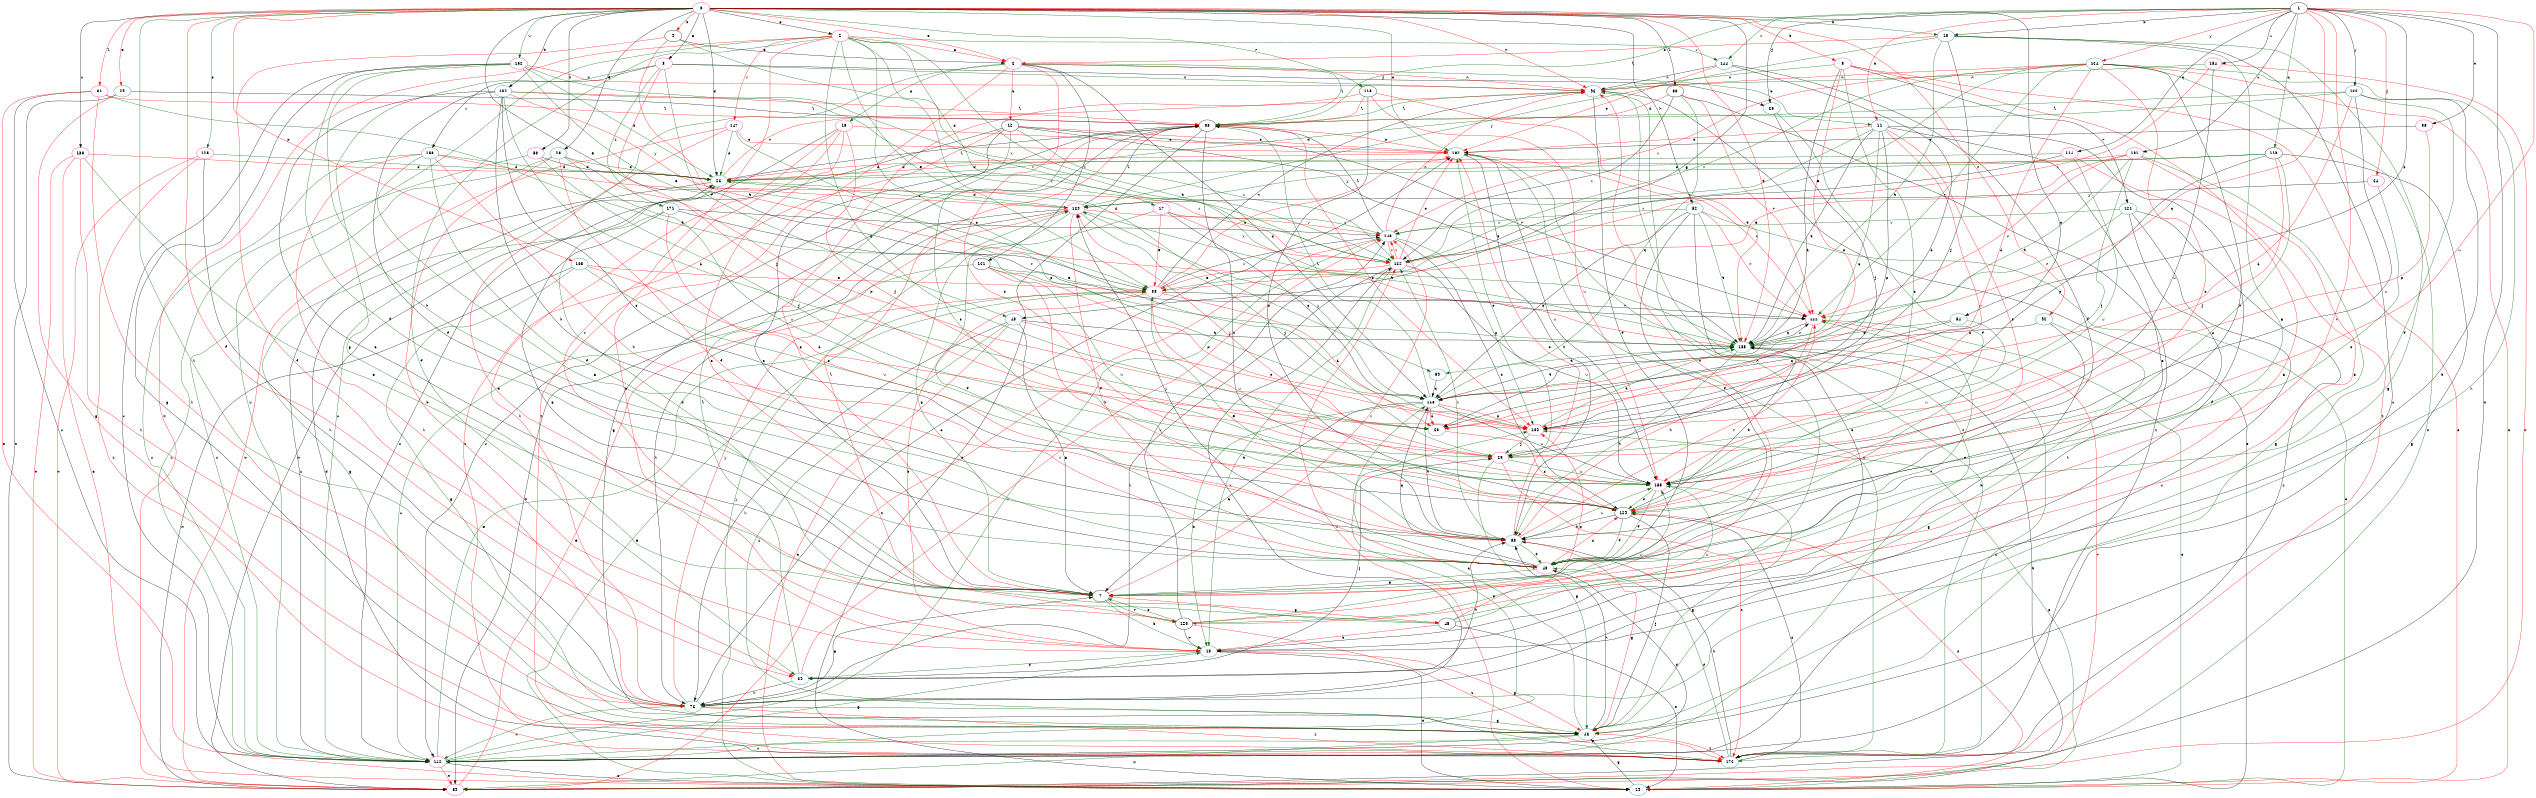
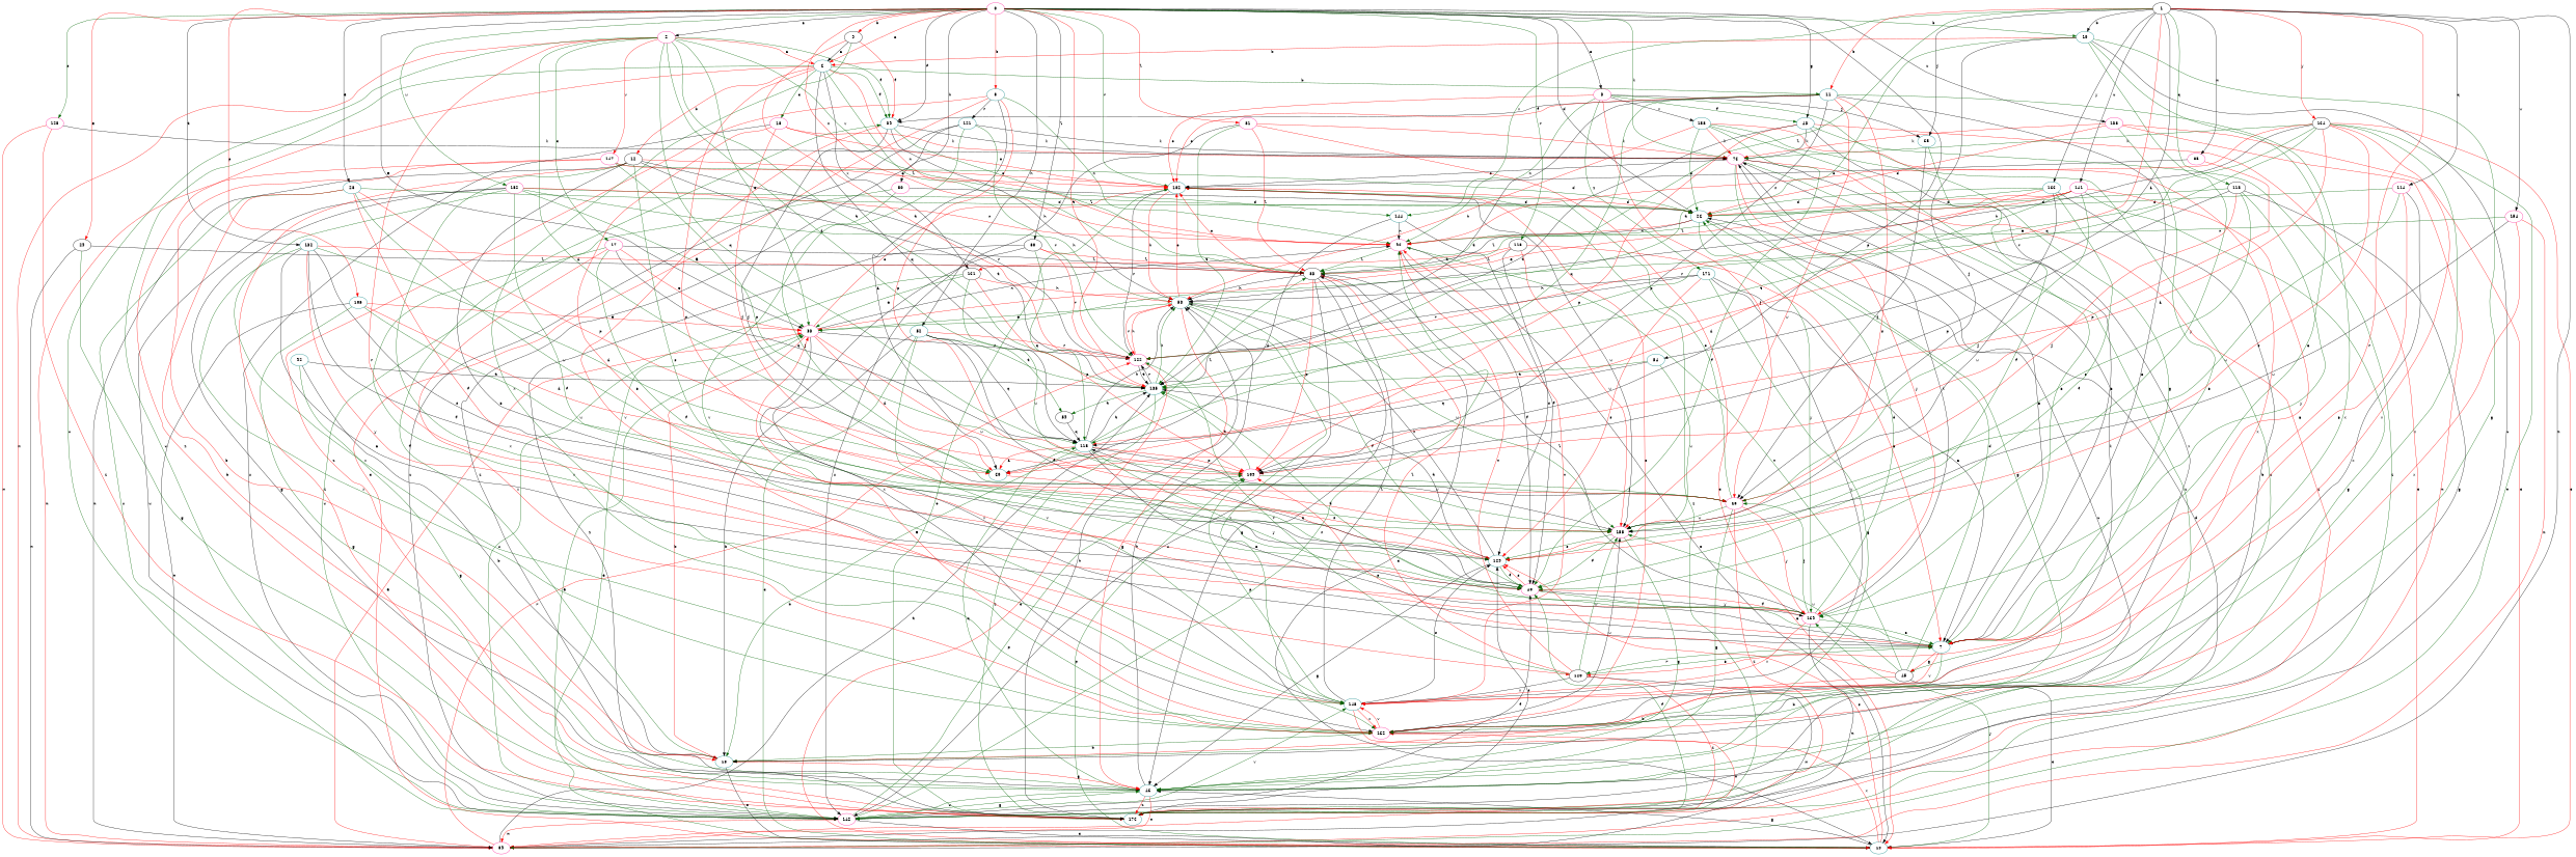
  strict digraph {
    fontname="DejaVu Sans Mono"
    node [color=teal fontname="DejaVu Sans Mono"]
    edge [color=darkgreen fontname="DejaVu Sans Mono"]
    0 [color=deeppink]
    2 [color=deeppink]
    3 [color=deeppink]
-   6 [color=deeppink]
-   8 [color=deeppink]
+   6
+   8
    9 [color=black]
    10
    26
    28
-   29
+   29 [color=black]
    33 [color=deeppink]
    39
    43
    50 [color=deeppink]
    52
-   76
+   76 [color=deeppink]
    80 [color=black]
    81 [color=deeppink]
    92
-   96
+   96 [color=deeppink]
    102
    105
    109 [color=deeppink]
    118 [color=black]
    125 [color=deeppink]
    132
    135
    138 [color=deeppink]
    152 [color=deeppink]
    89 [color=deeppink]
    115
    120 [color=black]
    144
    17 [color=deeppink]
-   59
+   59 [color=black]
    60
    142 [color=deeppink]
    147 [color=deeppink]
    65
    45 [color=black]
    68 [color=deeppink]
    158
    171
    11
    83 [color=black]
    12 [color=black]
    18 [color=deeppink]
-   129 [color=black]
+   129
    161 [color=black]
    176
    19
    121
    162 [color=deeppink]
-   7 [color=black]
+   7
    46
    169 [color=deeppink]
    155 [color=deeppink]
    13
    40 [color=deeppink]
    148
    122 [color=deeppink]
    53
    1 [color=black]
    54
-   64 [color=deeppink]
    85 [color=deeppink]
    113 [color=black]
    114 [color=deeppink]
-   141 [color=deeppink label=131]
+   141 [color=deeppink]
    154 [color=deeppink]
-   164
+   164 [color=black]
    166
    0 -> 2 [color=black label=a]
    0 -> 3 [color=black label=a]
    0 -> 6 [color=red label=a]
    0 -> 8 [color=red label=b]
    0 -> 9 [color=red label=b]
    0 -> 10 [label=b]
    0 -> 26 [color=black label=d]
    0 -> 28 [color=black label=e]
    0 -> 29 [color=red label=e]
    0 -> 33 [color=black label=e]
-   0 -> 39 [color=red label=f]
+   0 -> 39 [color=black label=f]
    0 -> 43 [color=black label=g]
    0 -> 50 [color=black label=h]
    0 -> 52 [color=black label=h]
    0 -> 76 [label=k]
    0 -> 80 [color=black label=l]
    0 -> 81 [color=red label=l]
-   0 -> 92 [color=red label=n]
    0 -> 96 [color=red label=n]
-   0 -> 102 [label=o]
+   0 -> 102 [label=r]
    0 -> 105 [color=red label=p]
    0 -> 109 [color=black label=p]
    0 -> 118 [label=r]
    0 -> 125 [label=s]
-   0 -> 132 [color=black label=b]
+   0 -> 132 [color=black label=t]
    0 -> 135 [color=red label=t]
    0 -> 138 [color=black label=u]
    0 -> 152 [label=w]
    2 -> 6 [color=red label=a]
    2 -> 33 [label=e]
    2 -> 39 [label=f]
    2 -> 135 [label=t]
    2 -> 89 [color=red label=m]
    2 -> 115 [label=q]
    2 -> 120 [color=red label=r]
    2 -> 144 [label=v]
    2 -> 17 [label=c]
    2 -> 59 [label=i]
    2 -> 60 [label=i]
    2 -> 142 [label=u]
    2 -> 147 [color=red label=v]
    3 -> 43 [label=f]
    3 -> 96 [label=n]
    3 -> 65 [color=black label=j]
    3 -> 45 [label=g]
    3 -> 68 [color=red label=j]
    3 -> 158 [color=black label=x]
    3 -> 171 [label=z]
+   6 -> 39 [label=f]
    6 -> 96 [color=red label=n]
    6 -> 115 [color=black label=q]
    6 -> 142 [label=u]
    6 -> 11 [label=b]
    6 -> 83 [label=l]
    6 -> 12 [color=red label=b]
    6 -> 18 [label=c]
    6 -> 129 [color=red label=s]
    6 -> 161 [color=black label=x]
    6 -> 176 [color=red label=z]
    8 -> 96 [label=n]
    8 -> 109 [color=red label=p]
    8 -> 60 [color=black label=i]
-   8 -> 129 [label=s]
    8 -> 176 [color=red label=z]
    8 -> 19 [color=red label=c]
    8 -> 121 [color=black label=r]
    9 -> 6 [color=black label=a]
    9 -> 39 [color=red label=f]
    9 -> 135 [color=red label=t]
    9 -> 162 [label=x]
    10 -> 6 [color=red label=b]
    10 -> 135 [label=t]
    10 -> 142 [color=black label=u]
    10 -> 68 [color=black label=j]
    10 -> 7 [label=a]
    10 -> 46 [label=g]
    10 -> 169 [label=y]
    26 -> 96 [color=red label=n]
    26 -> 142 [color=black label=u]
    26 -> 83 [color=black label=l]
    26 -> 169 [label=y]
    28 -> 26 [label=d]
    28 -> 109 [color=red label=p]
    28 -> 142 [label=u]
    28 -> 155 [label=w]
    28 -> 13 [color=red label=b]
    28 -> 40 [color=red label=f]
    29 -> 89 [color=black label=m]
    29 -> 83 [color=black label=l]
-   29 -> 46 [color=red label=g]
+   29 -> 46 [label=g]
    33 -> 96 [color=black label=n]
    33 -> 102 [color=red label=o]
    33 -> 60 [color=red label=i]
    33 -> 155 [color=red label=w]
    33 -> 13 [color=red label=b]
    33 -> 148 [color=black label=v]
    33 -> 122 [color=black label=r]
    39 -> 76 [color=black label=k]
    39 -> 68 [color=black label=j]
    39 -> 83 [label=l]
    39 -> 148 [color=red label=v]
    39 -> 53 [color=black label=h]
    43 -> 76 [color=black label=k]
    43 -> 109 [color=red label=p]
    43 -> 135 [color=black label=t]
    43 -> 176 [label=z]
    43 -> 19 [color=red label=c]
    43 -> 7 [color=black label=a]
    50 -> 26 [color=black label=d]
    50 -> 142 [label=u]
    50 -> 68 [label=j]
    52 -> 135 [label=t]
    52 -> 115 [color=black label=q]
    52 -> 19 [label=c]
    52 -> 13 [color=black label=b]
    52 -> 40 [color=black label=f]
    52 -> 148 [label=v]
    52 -> 122 [color=red label=r]
    76 -> 102 [color=black label=o]
    76 -> 142 [label=u]
    76 -> 176 [color=red label=z]
    76 -> 162 [color=black label=x]
    76 -> 7 [color=black label=a]
    76 -> 46 [label=g]
    76 -> 169 [color=red label=y]
    80 -> 115 [label=q]
-   80 -> 83 [color=red label=i]
+   80 -> 83 [color=red label=l]
    80 -> 176 [color=black label=z]
    80 -> 162 [color=black label=x]
    80 -> 122 [color=red label=r]
    81 -> 76 [color=red label=k]
    81 -> 135 [label=t]
    81 -> 142 [color=black label=u]
    81 -> 83 [color=red label=l]
    81 -> 19 [color=red label=c]
    92 -> 135 [color=black label=t]
    92 -> 46 [label=g]
    92 -> 13 [color=black label=b]
    96 -> 83 [label=l]
    96 -> 19 [color=black label=c]
    96 -> 40 [color=black label=f]
    102 -> 26 [color=red label=d]
    102 -> 176 [label=z]
    102 -> 155 [color=black label=w]
-   102 -> 122 [color=red label=r]
-   102 -> 53 [color=black label=h]
+   102 -> 122 [color=black label=r]
+   102 -> 53 [color=red label=h]
    105 -> 33 [color=red label=e]
    105 -> 89 [color=black label=m]
    105 -> 60 [color=red label=i]
    105 -> 46 [label=g]
    105 -> 155 [label=w]
    109 -> 135 [label=t]
    109 -> 68 [label=j]
-   118 -> 135 [color=red label=t]
+   118 -> 161 [color=red label=t]
    118 -> 83 [color=red label=l]
    118 -> 129 [color=black label=s]
    118 -> 7 [color=red label=a]
    118 -> 155 [color=red label=w]
-   125 -> 26 [label=d]
    125 -> 76 [color=black label=k]
    125 -> 89 [color=red label=m]
    125 -> 176 [color=red label=z]
    132 -> 60 [label=i]
    132 -> 83 [color=red label=l]
    132 -> 129 [color=black label=s]
    132 -> 162 [label=x]
    132 -> 7 [color=black label=a]
    132 -> 169 [color=red label=y]
    132 -> 40 [color=black label=f]
-   132 -> 53 [color=black label=h]
+   171 -> 53 [color=black label=h]
    135 -> 59 [label=t]
    135 -> 176 [label=z]
    135 -> 122 [color=black label=r]
    135 -> 53 [label=h]
    138 -> 26 [color=red label=d]
    138 -> 76 [color=red label=k]
    138 -> 89 [color=red label=m]
    138 -> 19 [color=red label=c]
    138 -> 7 [label=a]
    152 -> 26 [label=d]
    152 -> 33 [label=e]
    152 -> 96 [color=red label=n]
    152 -> 142 [color=black label=u]
    152 -> 162 [label=x]
    152 -> 46 [color=black label=g]
    152 -> 40 [label=f]
    152 -> 53 [label=h]
    89 -> 33 [color=red label=e]
    89 -> 135 [color=black label=t]
    89 -> 122 [color=red label=r]
    115 -> 109 [color=red label=p]
    115 -> 135 [color=black label=t]
    115 -> 60 [color=red label=i]
    115 -> 83 [label=l]
    115 -> 7 [color=black label=a]
    115 -> 169 [label=y]
    115 -> 155 [color=black label=w]
    115 -> 13 [label=b]
    115 -> 53 [color=black label=h]
    120 -> 96 [color=red label=n]
-   120 -> 13 [color=black label=m]
+   120 -> 89 [color=black label=m]
    120 -> 83 [color=red label=l]
    120 -> 176 [color=red label=z]
    120 -> 7 [label=a]
    120 -> 155 [label=w]
    120 -> 148 [color=black label=v]
    120 -> 122 [label=r]
    144 -> 96 [color=black label=n]
-   144 -> 102 [color=red label=o]
+   3 -> 102 [color=red label=o]
    144 -> 60 [color=black label=i]
    144 -> 40 [color=black label=f]
    17 -> 33 [color=red label=e]
    17 -> 115 [color=black label=q]
+   17 -> 83 [color=black label=l]
    17 -> 162 [color=red label=x]
    17 -> 40 [label=f]
    17 -> 148 [label=v]
    59 -> 115 [color=black label=q]
    60 -> 129 [color=red label=s]
    142 -> 33 [label=e]
    142 -> 96 [label=n]
    142 -> 109 [label=p]
    142 -> 89 [color=red label=m]
    142 -> 19 [color=black label=c]
-   142 -> 13 [label=g]
+   142 -> 46 [label=g]
    142 -> 40 [color=black label=f]
    142 -> 148 [label=v]
    147 -> 26 [label=d]
    147 -> 102 [color=red label=o]
    147 -> 109 [label=p]
    147 -> 89 [color=red label=m]
    147 -> 13 [color=red label=b]
    65 -> 68 [color=black label=j]
    65 -> 40 [label=f]
    45 -> 26 [label=d]
    45 -> 96 [label=n]
    45 -> 109 [color=red label=p]
    45 -> 19 [color=black label=c]
    45 -> 155 [label=w]
    45 -> 13 [color=red label=b]
    68 -> 102 [label=o]
    68 -> 176 [color=red label=z]
    68 -> 46 [label=g]
    68 -> 169 [color=red label=y]
    68 -> 155 [label=w]
    158 -> 26 [label=d]
    158 -> 76 [color=red label=k]
    158 -> 142 [label=u]
    158 -> 162 [color=red label=x]
    158 -> 7 [label=a]
    158 -> 40 [label=f]
    158 -> 53 [color=red label=h]
    171 -> 129 [color=red label=s]
    171 -> 7 [color=black label=a]
    171 -> 46 [label=g]
    171 -> 148 [color=black label=v]
    171 -> 122 [color=black label=r]
    11 -> 39 [color=black label=f]
    11 -> 102 [color=red label=o]
    11 -> 109 [color=black label=p]
    11 -> 135 [color=black label=t]
    11 -> 115 [label=q]
    11 -> 129 [color=red label=s]
    11 -> 162 [label=x]
    11 -> 7 [color=black label=a]
    11 -> 155 [color=red label=w]
    83 -> 102 [color=red label=o]
    83 -> 109 [color=red label=p]
    83 -> 142 [color=black label=u]
    83 -> 19 [color=black label=c]
    83 -> 46 [color=black label=g]
    83 -> 53 [color=black label=h]
    12 -> 102 [color=red label=o]
    12 -> 135 [color=black label=t]
    12 -> 89 [color=black label=m]
    12 -> 129 [label=s]
    12 -> 176 [color=red label=z]
    12 -> 162 [label=x]
    12 -> 7 [color=black label=a]
    12 -> 122 [color=black label=r]
    18 -> 76 [color=red label=k]
    18 -> 102 [color=red label=o]
    18 -> 142 [color=black label=u]
    18 -> 68 [color=red label=j]
    18 -> 7 [color=red label=a]
-   18 -> 13 [color=red label=b]
    129 -> 135 [color=black label=t]
-   129 -> 46 [color=black label=j]
+   129 -> 46 [color=black label=g]
    129 -> 40 [label=f]
    129 -> 53 [color=black label=h]
    161 -> 33 [label=e]
    161 -> 109 [color=red label=p]
    161 -> 142 [label=u]
    161 -> 155 [label=w]
    161 -> 53 [color=red label=h]
    176 -> 26 [color=black label=d]
    176 -> 102 [label=o]
    176 -> 129 [color=black label=s]
    176 -> 40 [label=f]
    176 -> 53 [color=black label=h]
    19 -> 33 [label=e]
    19 -> 109 [label=p]
    19 -> 129 [color=red label=s]
    19 -> 162 [color=red label=x]
    19 -> 46 [color=black label=g]
    19 -> 169 [label=y]
    121 -> 76 [color=black label=k]
    121 -> 142 [color=black label=u]
    121 -> 176 [color=black label=z]
    121 -> 148 [label=v]
    121 -> 122 [label=r]
    162 -> 33 [color=red label=e]
    162 -> 76 [color=black label=k]
    162 -> 102 [color=red label=o]
    162 -> 155 [color=black label=w]
    162 -> 13 [label=b]
    162 -> 148 [color=red label=v]
    7 -> 120 [label=r]
    7 -> 45 [color=red label=g]
    7 -> 13 [label=b]
    7 -> 148 [color=red label=v]
-   46 -> 89 [label=m]
+   46 -> 89 [color=red label=m]
    46 -> 115 [label=q]
    46 -> 142 [label=u]
    46 -> 176 [color=red label=z]
    46 -> 53 [color=black label=h]
    169 -> 26 [label=d]
    169 -> 76 [color=black label=k]
    169 -> 135 [label=t]
    169 -> 89 [color=black label=m]
    169 -> 68 [label=j]
    169 -> 83 [color=black label=l]
    169 -> 7 [label=a]
    169 -> 40 [color=red label=f]
    169 -> 148 [color=red label=v]
    155 -> 129 [label=s]
    155 -> 46 [label=g]
    155 -> 40 [label=f]
    13 -> 39 [label=f]
    13 -> 19 [color=black label=c]
    13 -> 46 [color=red label=g]
    40 -> 115 [color=black label=q]
    40 -> 129 [color=red label=s]
    40 -> 7 [label=a]
    40 -> 169 [color=black label=y]
    148 -> 96 [color=red label=n]
    148 -> 109 [label=p]
    148 -> 89 [color=red label=m]
    148 -> 83 [color=black label=l]
    148 -> 129 [color=black label=s]
    148 -> 162 [color=red label=x]
    122 -> 135 [color=black label=t]
-   122 -> 19 [label=c]
+   122 -> 19 [color=red label=c]
    122 -> 53 [color=red label=h]
    53 -> 33 [label=e]
    53 -> 102 [color=red label=o]
    53 -> 162 [label=x]
    53 -> 46 [color=red label=g]
    53 -> 155 [label=w]
    53 -> 40 [label=f]
    53 -> 122 [color=red label=r]
    1 -> 10 [color=black label=b]
    1 -> 89 [color=black label=m]
    1 -> 115 [color=red label=q]
    1 -> 120 [color=red label=r]
    1 -> 144 [label=v]
    1 -> 65 [color=black label=j]
    1 -> 11 [color=red label=b]
    1 -> 83 [label=l]
-   1 -> 155 [color=red label=w]
    1 -> 54 [color=black label=i]
-   1 -> 64 [color=red label=j]
    1 -> 85 [color=black label=m]
    1 -> 113 [label=q]
    1 -> 114 [color=black label=q]
    1 -> 141 [color=black label=u]
    1 -> 154 [color=black label=w]
    1 -> 164 [color=red label=y]
    1 -> 166 [color=black label=y]
    54 -> 135 [label=t]
    54 -> 115 [color=black label=q]
    54 -> 155 [label=w]
-   64 -> 129 [label=s]
-   64 -> 169 [color=black label=y]
    85 -> 102 [color=black label=o]
    85 -> 109 [color=red label=p]
    113 -> 26 [label=d]
    113 -> 109 [color=black label=p]
    113 -> 68 [color=red label=j]
    113 -> 129 [label=s]
    113 -> 46 [color=black label=g]
    113 -> 169 [label=y]
    114 -> 26 [label=d]
    114 -> 162 [color=black label=x]
    114 -> 7 [color=red label=a]
    114 -> 155 [label=w]
    141 -> 26 [color=red label=d]
    141 -> 33 [color=red label=e]
    141 -> 135 [label=t]
    141 -> 68 [label=j]
    141 -> 7 [color=red label=a]
    141 -> 46 [label=g]
    141 -> 122 [color=red label=r]
    154 -> 96 [label=n]
    154 -> 89 [color=red label=m]
    154 -> 162 [color=red label=x]
    154 -> 155 [color=black label=w]
    164 -> 33 [label=e]
    164 -> 76 [label=k]
    164 -> 96 [color=red label=n]
    164 -> 89 [label=m]
    164 -> 60 [color=red label=i]
    164 -> 129 [color=red label=s]
    164 -> 19 [color=red label=c]
    164 -> 162 [label=x]
    164 -> 148 [color=red label=v]
    164 -> 122 [label=r]
    164 -> 53 [color=black label=h]
    166 -> 26 [label=d]
    166 -> 60 [color=red label=i]
    166 -> 83 [label=l]
    166 -> 155 [color=black label=w]
    166 -> 13 [color=black label=b]
    166 -> 40 [label=f]
  }
